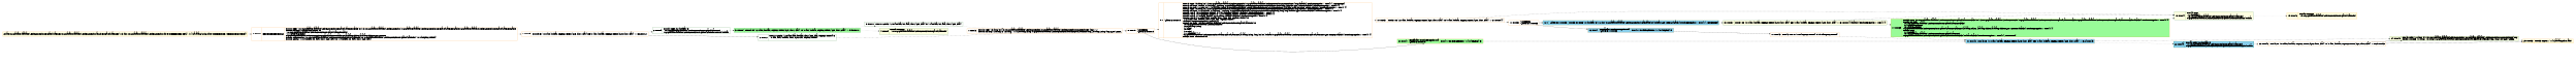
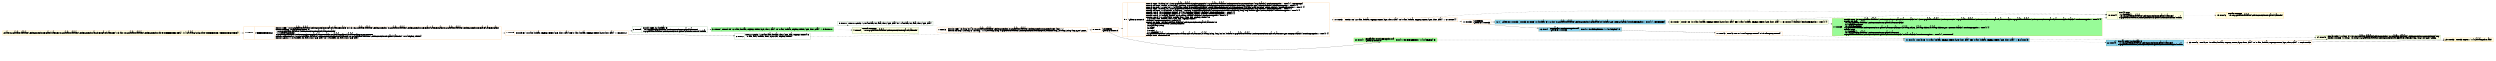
  digraph {
    rankdir=LR
    node [color=darkorange fillcolor=white shape=record style=filled]
    edge [style=dashed]
-   n1 [label="{0\:\ 0x0000|RETURN_ENTER_BLOCK\l|0x0000: IGET  (r0 I:org.spatialite.database.SQLiteConnection$PreparedStatementCache) = (r13 I:org.spatialite.database.SQLiteConnection) org.spatialite.database.SQLiteConnection.mPreparedStatementCache org.spatialite.database.SQLiteConnection$PreparedStatementCache \l0x0002: INVOKE  (r0 I:java.lang.Object) = \l  (r0 I:org.spatialite.database.SQLiteConnection$PreparedStatementCache)\l  (r14 I:java.lang.Object)\l org.spatialite.database.SQLiteConnection.PreparedStatementCache.get(java.lang.Object):java.lang.Object type: VIRTUAL \l0x0006: CHECK_CAST  (r0 I:org.spatialite.database.SQLiteConnection$PreparedStatement) = (org.spatialite.database.SQLiteConnection$PreparedStatement) (r0 I:?[OBJECT, ARRAY]) \l0x0008: CONST  (r1 I:?[boolean, int, float, short, byte, char]) = (1 ?[boolean, int, float, short, byte, char]) \l}"]
+   n1 [label="{0\:\ 0x0000|MTH_ENTER_BLOCK\l|0x0000: IGET  (r0 I:org.spatialite.database.SQLiteConnection$PreparedStatementCache) = (r13 I:org.spatialite.database.SQLiteConnection) org.spatialite.database.SQLiteConnection.mPreparedStatementCache org.spatialite.database.SQLiteConnection$PreparedStatementCache \l0x0002: INVOKE  (r0 I:java.lang.Object) = \l  (r0 I:org.spatialite.database.SQLiteConnection$PreparedStatementCache)\l  (r14 I:java.lang.Object)\l org.spatialite.database.SQLiteConnection.PreparedStatementCache.get(java.lang.Object):java.lang.Object type: VIRTUAL \l0x0006: CHECK_CAST  (r0 I:org.spatialite.database.SQLiteConnection$PreparedStatement) = (org.spatialite.database.SQLiteConnection$PreparedStatement) (r0 I:?[OBJECT, ARRAY]) \l0x0008: CONST  (r1 I:?[boolean, int, float, short, byte, char]) = (1 ?[boolean, int, float, short, byte, char]) \l}"]
    n2 [label="{1\:\ 0x0009|0x0009: IF  (r0 I:?[int, boolean, OBJECT, ARRAY, byte, short, char]) == (0 ?[int, boolean, OBJECT, ARRAY, byte, short, char])  \-\> B:6:0x0012 \l}"]
    n3 [color=darkgreen label="{2\:\ 0x000b|0x000b: IGET  (r2 I:boolean) = \l  (r0 I:org.spatialite.database.SQLiteConnection$PreparedStatement)\l org.spatialite.database.SQLiteConnection.PreparedStatement.mInUse boolean \l}"]
    n4 [color=darkgreen label="{6\:\ 0x0012|0x0012: CONST  (r2 I:?[int, float, boolean, short, byte, char, OBJECT, ARRAY]) = \l  (0 ?[int, float, boolean, short, byte, char, OBJECT, ARRAY])\l \l}"]
    n5 [color=darkgreen fillcolor=palegreen label="{3\:\ 0x000d|0x000d: IF  (r2 I:?[int, boolean, OBJECT, ARRAY, byte, short, char]) != (0 ?[int, boolean, OBJECT, ARRAY, byte, short, char])  \-\> B:5:0x0010 \l}"]
    n6 [label="{7\:\ 0x0013|0x0013: IGET  (r3 I:long) = (r13 I:org.spatialite.database.SQLiteConnection) org.spatialite.database.SQLiteConnection.mConnectionPtr long \l0x0015: INVOKE  (r3 I:long) = (r3 I:long), (r14 I:java.lang.String) org.spatialite.database.SQLiteConnection.nativePrepareStatement(long, java.lang.String):long type: STATIC \l}"]
    n7 [color=darkgreen fillcolor=lightyellow label="{4\:\ 0x000f|0x000f: RETURN  \l  (r0 I:org.spatialite.database.SQLiteConnection$PreparedStatement)\l \l}"]
    n8 [color=darkgreen label="{5\:\ 0x0010|0x0010: CONST  (r2 I:?[boolean, int, float, short, byte, char]) = (1 ?[boolean, int, float, short, byte, char]) \l}"]
    n9 [label="{8\:\ 0x0019|SYNTHETIC\lSplitter:B:8:0x0019\l}"]
    n10 [label="{9\:\ ?|Splitter:B:8:0x0019\l|0x0019: IGET  (r5 I:long) = (r13 I:org.spatialite.database.SQLiteConnection) org.spatialite.database.SQLiteConnection.mConnectionPtr long A[Catch:\{ RuntimeException \-\> 0x0047 \}, TRY_ENTER]\l0x001b: INVOKE  (r9 I:int) = (r5 I:long), (r3 I:long) org.spatialite.database.SQLiteConnection.nativeGetParameterCount(long, long):int type: STATIC A[Catch:\{ RuntimeException \-\> 0x0047 \}]\l0x001f: INVOKE  (r12 I:int) = (r14 I:java.lang.String) org.spatialite.database.SQLiteStatementType.getSqlStatementType(java.lang.String):int type: STATIC A[Catch:\{ RuntimeException \-\> 0x0047 \}]\l0x0023: IGET  (r5 I:long) = (r13 I:org.spatialite.database.SQLiteConnection) org.spatialite.database.SQLiteConnection.mConnectionPtr long A[Catch:\{ RuntimeException \-\> 0x0047 \}]\l0x0025: INVOKE  (r11 I:boolean) = (r5 I:long), (r3 I:long) org.spatialite.database.SQLiteConnection.nativeIsReadOnly(long, long):boolean type: STATIC A[Catch:\{ RuntimeException \-\> 0x0047 \}]\l0x0029: MOVE  (r5 I:?[OBJECT, ARRAY]) = (r13 I:?[OBJECT, ARRAY]) A[Catch:\{ RuntimeException \-\> 0x0047 \}]\l0x002a: MOVE  (r6 I:?[OBJECT, ARRAY]) = (r14 I:?[OBJECT, ARRAY]) A[Catch:\{ RuntimeException \-\> 0x0047 \}]\l0x002b: MOVE  (r7 I:?[long, double]) = (r3 I:?[long, double]) A[Catch:\{ RuntimeException \-\> 0x0047 \}]\l0x002c: MOVE  (r10 I:?[int, float, boolean, short, byte, char, OBJECT, ARRAY]) = \l  (r12 I:?[int, float, boolean, short, byte, char, OBJECT, ARRAY])\l A[Catch:\{ RuntimeException \-\> 0x0047 \}]\l0x002d: INVOKE  (r5 I:org.spatialite.database.SQLiteConnection$PreparedStatement) = \l  (r5 I:org.spatialite.database.SQLiteConnection)\l  (r6 I:java.lang.String)\l  (r7 I:long)\l  (r9 I:int)\l  (r10 I:int)\l  (r11 I:boolean)\l org.spatialite.database.SQLiteConnection.obtainPreparedStatement(java.lang.String, long, int, int, boolean):org.spatialite.database.SQLiteConnection$PreparedStatement type: DIRECT A[Catch:\{ RuntimeException \-\> 0x0047 \}]\l0x0030: NOP   A[TRY_LEAVE]\l}"]
    n11 [fillcolor=palegreen label="{20\:\ 0x0047|ExcHandler: RuntimeException null\lSplitter:B:8:0x0019\l|0x0047: MOVE_EXCEPTION  (r14 I:?[OBJECT]) =  \l}"]
    n12 [label="{10\:\ 0x0031|0x0031: IF  (r2 I:?[int, boolean, OBJECT, ARRAY, byte, short, char]) != (0 ?[int, boolean, OBJECT, ARRAY, byte, short, char])  \-\> B:18:0x0044 \l}"]
    n13 [fillcolor=skyblue label="{21\:\ 0x0048|0x0048: IF  (r0 I:?[int, boolean, OBJECT, ARRAY, byte, short, char]) == (0 ?[int, boolean, OBJECT, ARRAY, byte, short, char])  \-\> B:24:0x004e \l}"]
    n14 [label="{11\:\ 0x0033|SYNTHETIC\lSplitter:B:11:0x0033\l}"]
    n15 [color=darkgreen fillcolor=lightyellow label="{18\:\ 0x0044|0x0044: IPUT  \l  (r1 I:boolean)\l  (r5 I:org.spatialite.database.SQLiteConnection$PreparedStatement)\l org.spatialite.database.SQLiteConnection.PreparedStatement.mInUse boolean \l}"]
    n16 [color=darkgreen fillcolor=skyblue label="{12\:\ ?|Splitter:B:11:0x0033\l|0x0033: INVOKE  (r0 I:boolean) = (r12 I:int) org.spatialite.database.SQLiteConnection.isCacheable(int):boolean type: STATIC A[Catch:\{ RuntimeException \-\> 0x0041 \}, TRY_ENTER]\l}"]
    n17 [fillcolor=skyblue label="{16\:\ 0x0041|ExcHandler: RuntimeException null\lSplitter:B:11:0x0033\l|0x0041: MOVE_EXCEPTION  (r14 I:?[OBJECT]) =  \l}"]
    n18 [fillcolor=lightyellow label="{19\:\ 0x0046|0x0046: RETURN  \l  (r5 I:org.spatialite.database.SQLiteConnection$PreparedStatement)\l \l}"]
    n19 [color=darkgreen fillcolor=lightyellow label="{13\:\ 0x0037|0x0037: IF  (r0 I:?[int, boolean, OBJECT, ARRAY, byte, short, char]) == (0 ?[int, boolean, OBJECT, ARRAY, byte, short, char])  \-\> B:18:0x0044 A[Catch:\{ RuntimeException \-\> 0x0041 \}]\l}"]
    n20 [label="{17\:\ 0x0042|0x0042: MOVE  (r0 I:?[OBJECT, ARRAY]) = (r5 I:?[OBJECT, ARRAY]) \l}"]
    n21 [fillcolor=palegreen label="{14\:\ 0x0039|0x0039: IGET  (r0 I:org.spatialite.database.SQLiteConnection$PreparedStatementCache) = (r13 I:org.spatialite.database.SQLiteConnection) org.spatialite.database.SQLiteConnection.mPreparedStatementCache org.spatialite.database.SQLiteConnection$PreparedStatementCache A[Catch:\{ RuntimeException \-\> 0x0041 \}]\l0x003b: INVOKE  \l  (r0 I:org.spatialite.database.SQLiteConnection$PreparedStatementCache)\l  (r14 I:java.lang.Object)\l  (r5 I:java.lang.Object)\l org.spatialite.database.SQLiteConnection.PreparedStatementCache.put(java.lang.Object, java.lang.Object):java.lang.Object type: VIRTUAL A[Catch:\{ RuntimeException \-\> 0x0041 \}]\l0x803e: IPUT  \l  (r1 I:boolean)\l  (r5 I:org.spatialite.database.SQLiteConnection$PreparedStatement)\l org.spatialite.database.SQLiteConnection.PreparedStatement.mInCache boolean A[Catch:\{ RuntimeException \-\> 0x0041 \}, TRY_LEAVE]\l}"]
    n22 [color=darkgreen fillcolor=skyblue label="{22\:\ 0x004a|0x004a: IGET  (r0 I:boolean) = \l  (r0 I:org.spatialite.database.SQLiteConnection$PreparedStatement)\l org.spatialite.database.SQLiteConnection.PreparedStatement.mInCache boolean \l}"]
    n23 [color=darkgreen fillcolor=lightyellow label="{24\:\ 0x004e|0x004e: IGET  (r0 I:long) = (r13 I:org.spatialite.database.SQLiteConnection) org.spatialite.database.SQLiteConnection.mConnectionPtr long \l0x0050: INVOKE  (r0 I:long), (r3 I:long) org.spatialite.database.SQLiteConnection.nativeFinalizeStatement(long, long):void type: STATIC \l}"]
    n24 [label="{23\:\ 0x004c|0x004c: IF  (r0 I:?[int, boolean, OBJECT, ARRAY, byte, short, char]) != (0 ?[int, boolean, OBJECT, ARRAY, byte, short, char])  \-\> B:25:0x0053 \l}"]
    n25 [fillcolor=lightyellow label="{25\:\ 0x0053|0x0053: THROW  (r14 I:java.lang.Throwable) \l}"]
    n26 [fillcolor=lightyellow label="{private org.spatialite.database.SQLiteConnection$PreparedStatement org.spatialite.database.SQLiteConnection.acquirePreparedStatement((r13 'this' I:org.spatialite.database.SQLiteConnection A[IMMUTABLE_TYPE, THIS]), (r14 I:java.lang.String A[IMMUTABLE_TYPE, METHOD_ARGUMENT])) }"]
    n1 -> n2 [style=dotted]
    n2 -> n3 [style=dotted]
    n2 -> n4 [style=solid]
    n3 -> n5
    n4 -> n6
    n5 -> n7 [style=dotted]
    n5 -> n8 [style=dotted]
    n6 -> n9
    n8 -> n6 [style=dotted]
    n9 -> n10 [style=dotted]
    n9 -> n11 [style=solid]
    n10 -> n12 [style=dotted]
    n11 -> n13
    n12 -> n14
    n12 -> n15
    n13 -> n22 [style=dotted]
    n13 -> n23
    n14 -> n16 [style=solid]
    n14 -> n17 [style=solid]
    n15 -> n18 [style=dotted]
    n16 -> n19
    n17 -> n20 [style=solid]
    n19 -> n15
    n19 -> n21 [style=dotted]
    n20 -> n13
    n21 -> n15
    n22 -> n24 [style=solid]
    n23 -> n25 [style=dotted]
    n24 -> n23 [style=solid]
    n24 -> n25 [style=solid]
    n26 -> n1
  }
